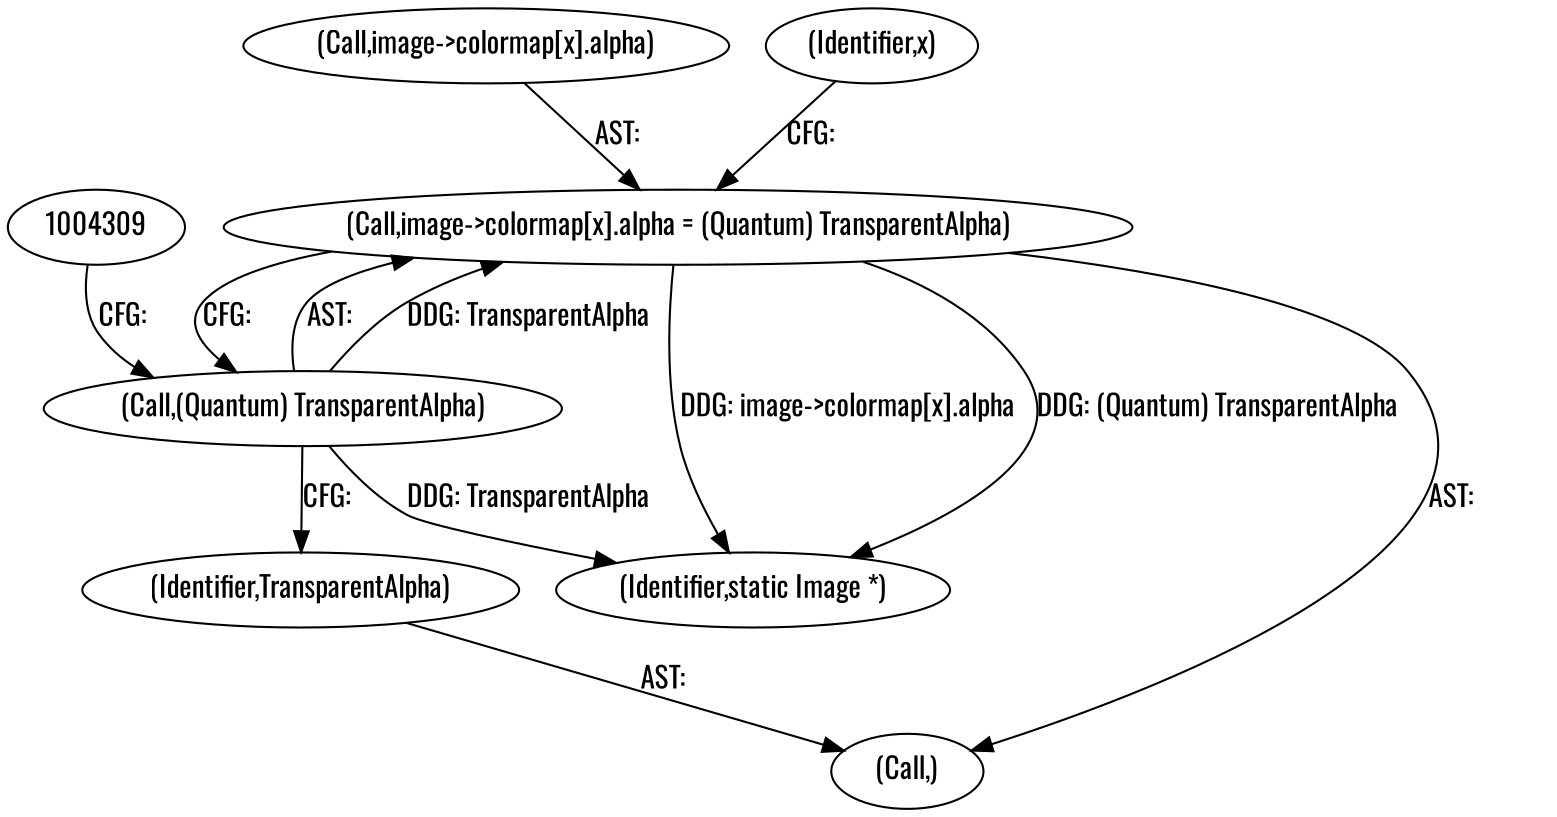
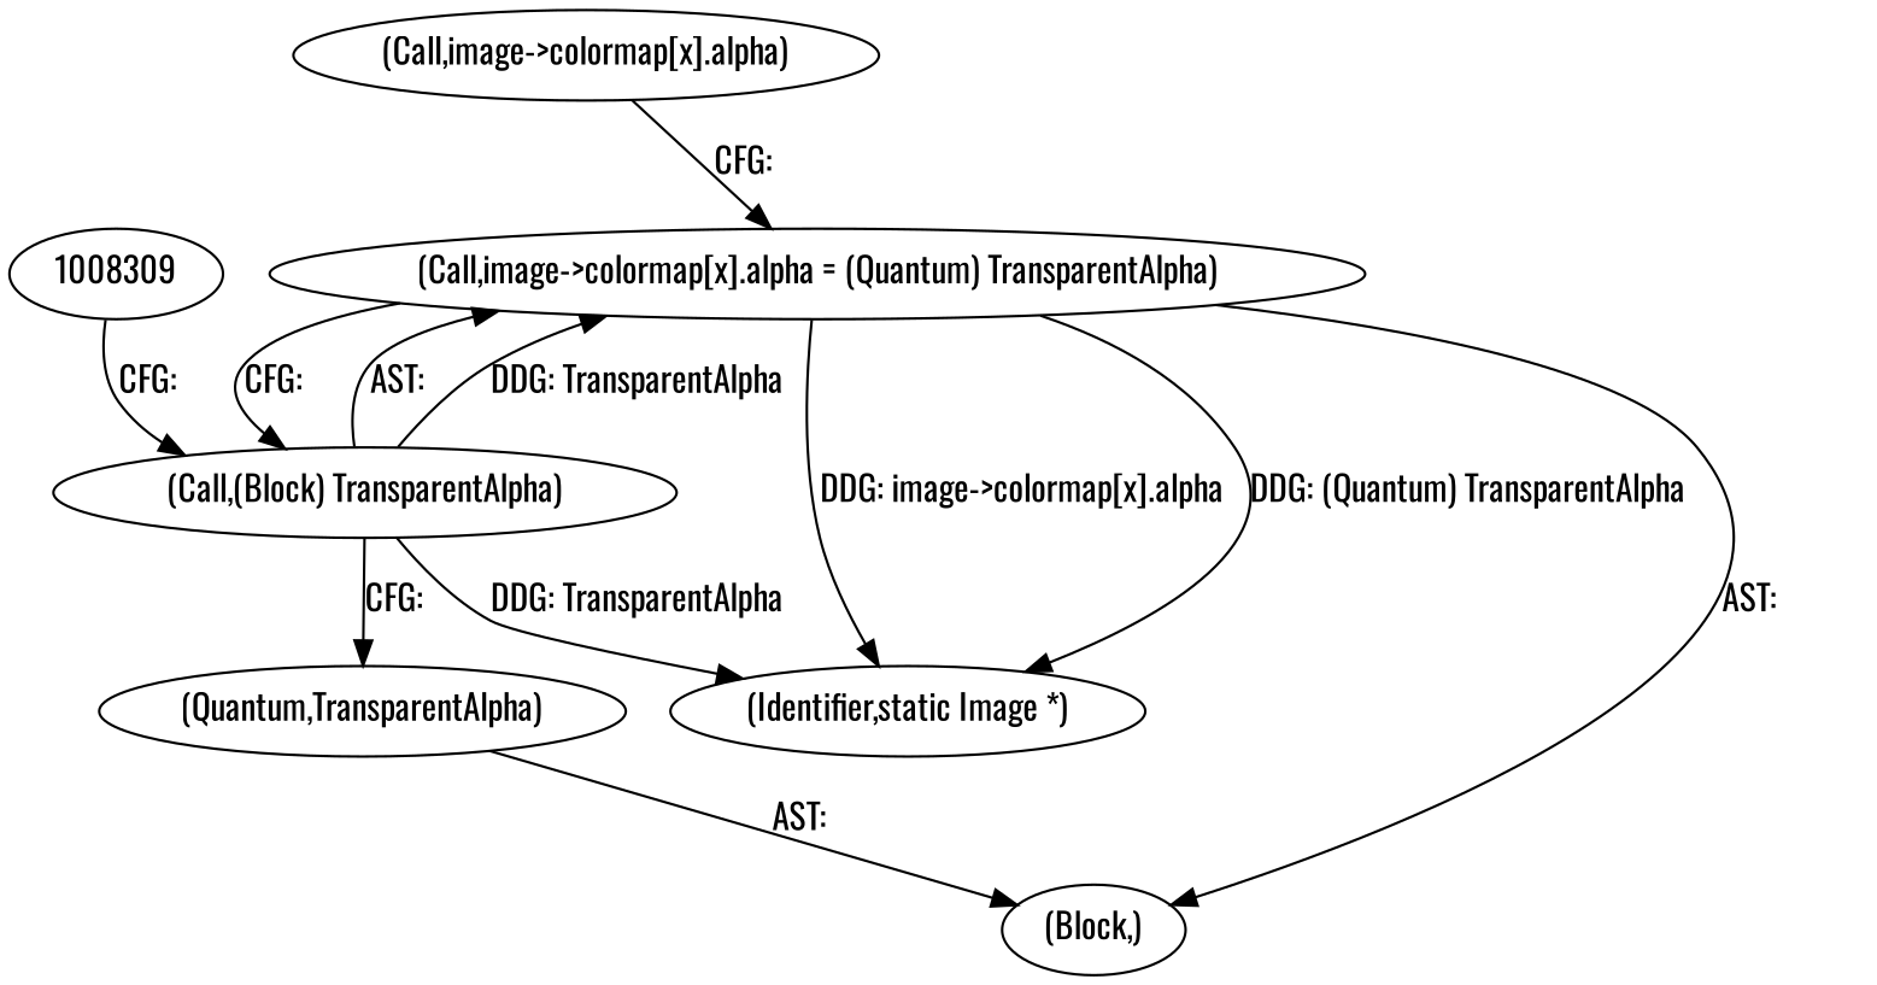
  digraph {
    fontname=Oswald
    node [fontname=Oswald]
    edge [fontname=Oswald]
    n1 [label="(Call,image->colormap[x].alpha = (Quantum) TransparentAlpha)"]
-   n2 [label="(Call,(Quantum) TransparentAlpha)"]
-   n3 [label="(Call,)"]
+   n2 [label="(Call,(Block) TransparentAlpha)"]
+   n3 [label="(Block,)"]
    n4 [label="(Identifier,static Image *)"]
-   n5 [label="(Identifier,TransparentAlpha)"]
+   n5 [label="(Quantum,TransparentAlpha)"]
    n6 [label="(Call,image->colormap[x].alpha)"]
-   n7 [label="(Identifier,x)"]
-   1004309
+   1004309 [label=1008309]
    n1 -> n2 [label="CFG: "]
    n1 -> n3 [label="AST: "]
    n1 -> n4 [label="DDG: (Quantum) TransparentAlpha"]
    n1 -> n4 [label="DDG: image->colormap[x].alpha"]
    n2 -> n1 [label="AST: "]
    n2 -> n1 [label="DDG: TransparentAlpha"]
    n2 -> n4 [label="DDG: TransparentAlpha"]
    n2 -> n5 [label="CFG: "]
    n5 -> n3 [label="AST: "]
-   n6 -> n1 [label="AST: "]
-   n7 -> n1 [label="CFG: "]
+   n6 -> n1 [label="CFG: "]
    1004309 -> n2 [label="CFG: "]
  }
